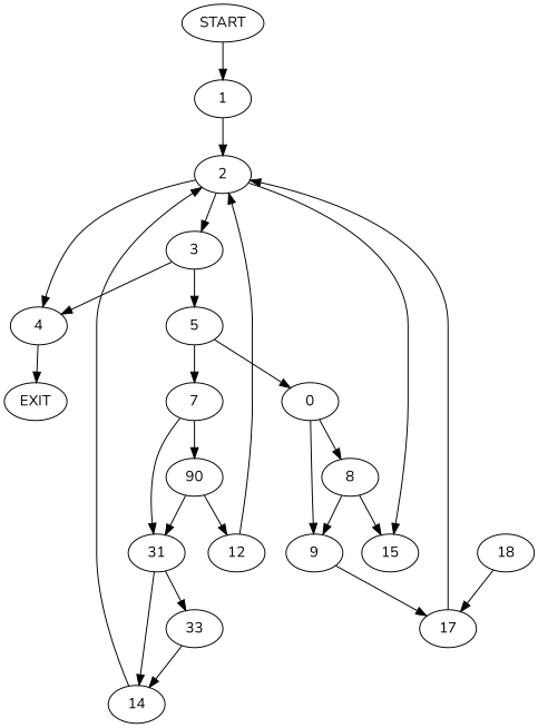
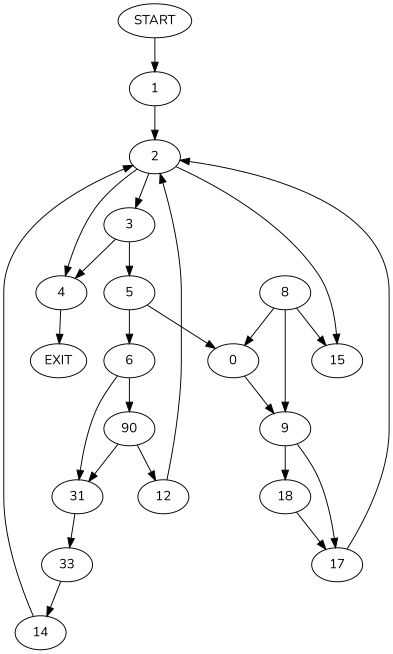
  digraph {
    fontname=Nunito
    node [fontname=Nunito]
    edge [fontname=Nunito]
    n1 [label=START]
    1
    2
    n4 [label=EXIT]
    3
    4
    15
    5
    n9 [label=0]
-   7
+   7 [label=6]
    8
    9
    n13 [label=90]
    n14 [label=31]
    n15 [label=18]
    17
    12
    n18 [label=33]
    14
    n1 -> 1
    1 -> 2
    2 -> 3
    2 -> 4
    2 -> 15
    3 -> 4
    3 -> 5
    4 -> n4
    5 -> n9
    5 -> 7
-   n9 -> 8
+   8 -> n9
    n9 -> 9
    7 -> n13
    7 -> n14
    8 -> 15
    8 -> 9
+   9 -> n15
    9 -> 17
    n13 -> n14
    n13 -> 12
    n14 -> n18
-   n14 -> 14
    n15 -> 17
    17 -> 2
    12 -> 2
    n18 -> 14
    14 -> 2
  }
